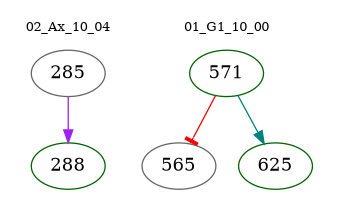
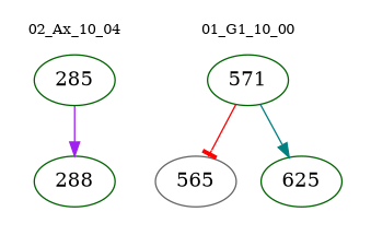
  digraph {
    node [color=darkgreen]
    edge [arrowhead=normal]
-   n1 [color=gray40 label=285]
+   n1 [label=285]
    n2 [label=288]
    n3 [label=571]
    n4 [color=gray40 label=565]
    n5 [label=625]
    subgraph cluster_1 {
      color=white
      fontsize=10
      label="02_Ax_10_04"
      n1
      n2
    }
    subgraph cluster_2 {
      color=white
      fontsize=10
      label="01_G1_10_00"
      n3
      n4
      n5
    }
    n1 -> n2 [color=purple]
    n3 -> n4 [arrowhead=tee color=red]
    n3 -> n5 [color=teal]
  }
